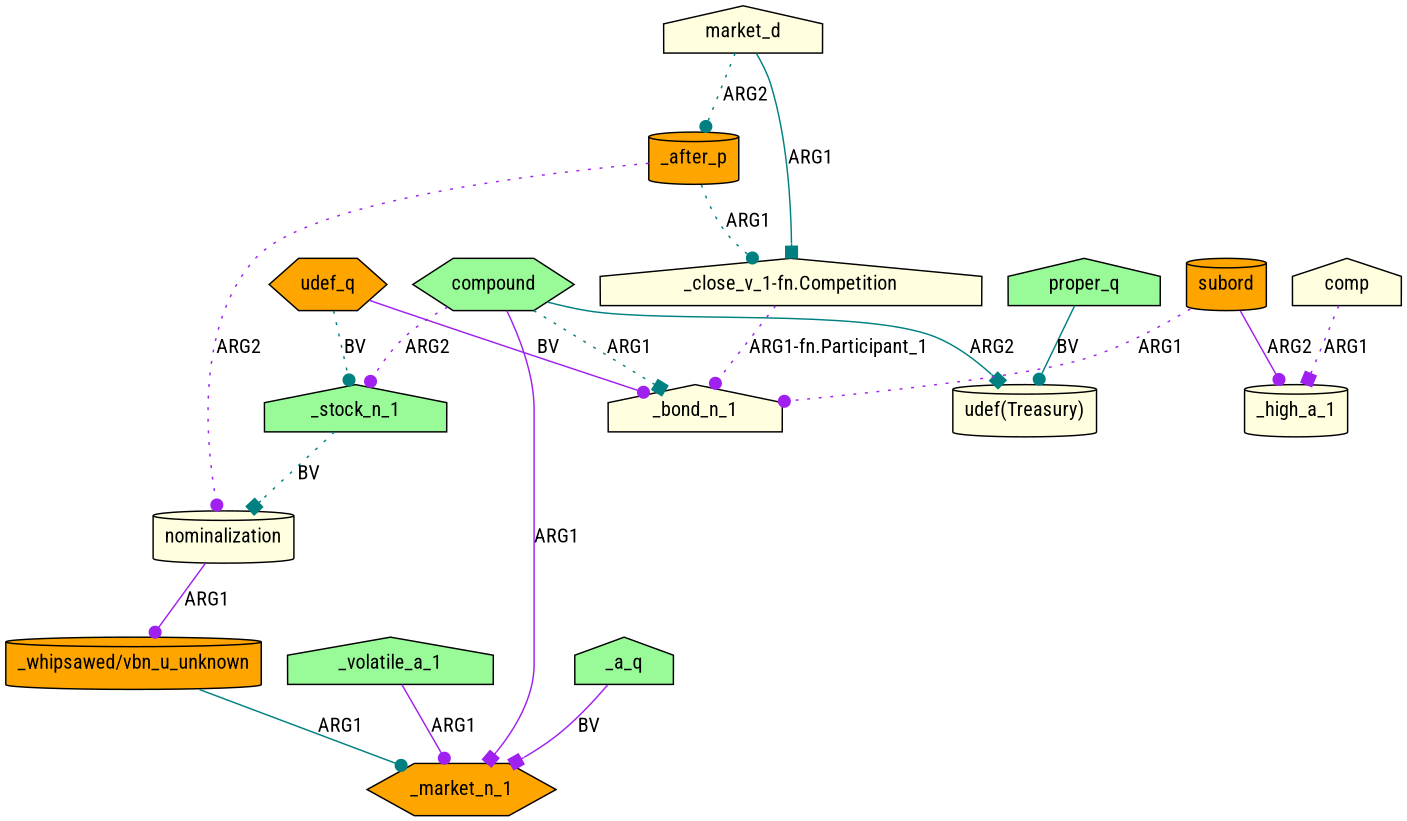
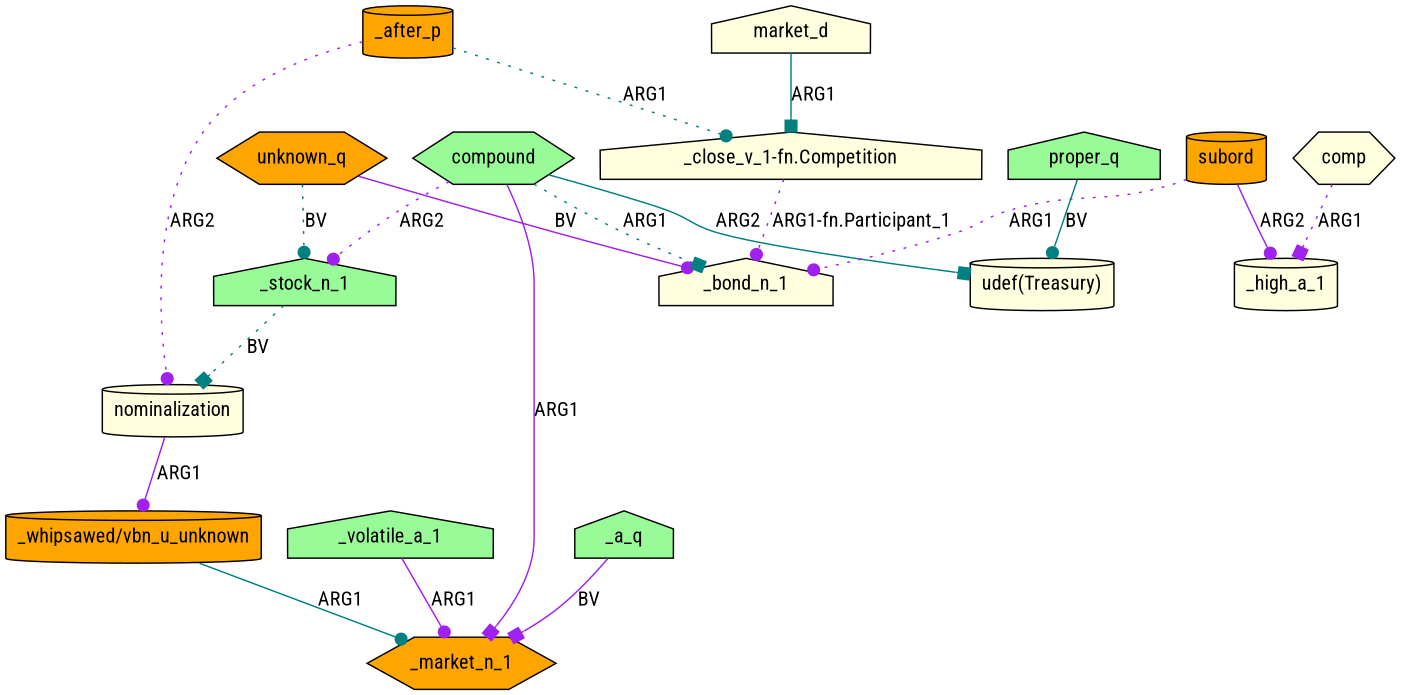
  digraph {
    fontname="Roboto Condensed"
    node [fillcolor=lightyellow fontname="Roboto Condensed" shape=house style=filled]
    edge [arrowhead=dot color=purple fontname="Roboto Condensed" style=dotted]
    _after_p [fillcolor=orange shape=cylinder]
    "_close_v_1-fn.Competition"
    nominalization [shape=cylinder]
    _bond_n_1
    "_whipsawed/vbn_u_unknown" [fillcolor=orange shape=cylinder]
-   udef_q [fillcolor=orange shape=hexagon]
+   udef_q [fillcolor=orange shape=hexagon label=unknown_q]
    _stock_n_1 [fillcolor=palegreen]
    _volatile_a_1 [fillcolor=palegreen]
    _market_n_1 [fillcolor=orange shape=hexagon]
    compound [fillcolor=palegreen shape=hexagon]
    n11 [label="udef(Treasury)" shape=cylinder]
    subord [fillcolor=orange shape=cylinder]
    _high_a_1 [shape=cylinder]
    n14 [label=market_d]
    proper_q [fillcolor=palegreen]
-   comp
+   comp [shape=hexagon]
    _a_q [fillcolor=palegreen]
    _after_p -> "_close_v_1-fn.Competition" [color=teal label=ARG1]
    _after_p -> nominalization [label=ARG2]
    "_close_v_1-fn.Competition" -> _bond_n_1 [label="ARG1-fn.Participant_1"]
    nominalization -> "_whipsawed/vbn_u_unknown" [label=ARG1 style=solid]
    "_whipsawed/vbn_u_unknown" -> _market_n_1 [color=teal label=ARG1 style=solid]
    udef_q -> _bond_n_1 [label=BV style=solid]
    udef_q -> _stock_n_1 [color=teal label=BV]
    _stock_n_1 -> nominalization [arrowhead=box color=teal label=BV]
    _volatile_a_1 -> _market_n_1 [label=ARG1 style=solid]
    compound -> _bond_n_1 [arrowhead=box color=teal label=ARG1]
    compound -> _stock_n_1 [label=ARG2]
    compound -> _market_n_1 [arrowhead=box label=ARG1 style=solid]
    compound -> n11 [arrowhead=box color=teal label=ARG2 style=solid]
    subord -> _bond_n_1 [label=ARG1]
    subord -> _high_a_1 [label=ARG2 style=solid]
-   n14 -> _after_p [color=teal label=ARG2]
    n14 -> "_close_v_1-fn.Competition" [arrowhead=box color=teal label=ARG1 style=solid]
    proper_q -> n11 [color=teal label=BV style=solid]
    comp -> _high_a_1 [arrowhead=box label=ARG1]
    _a_q -> _market_n_1 [arrowhead=box label=BV style=solid]
  }
